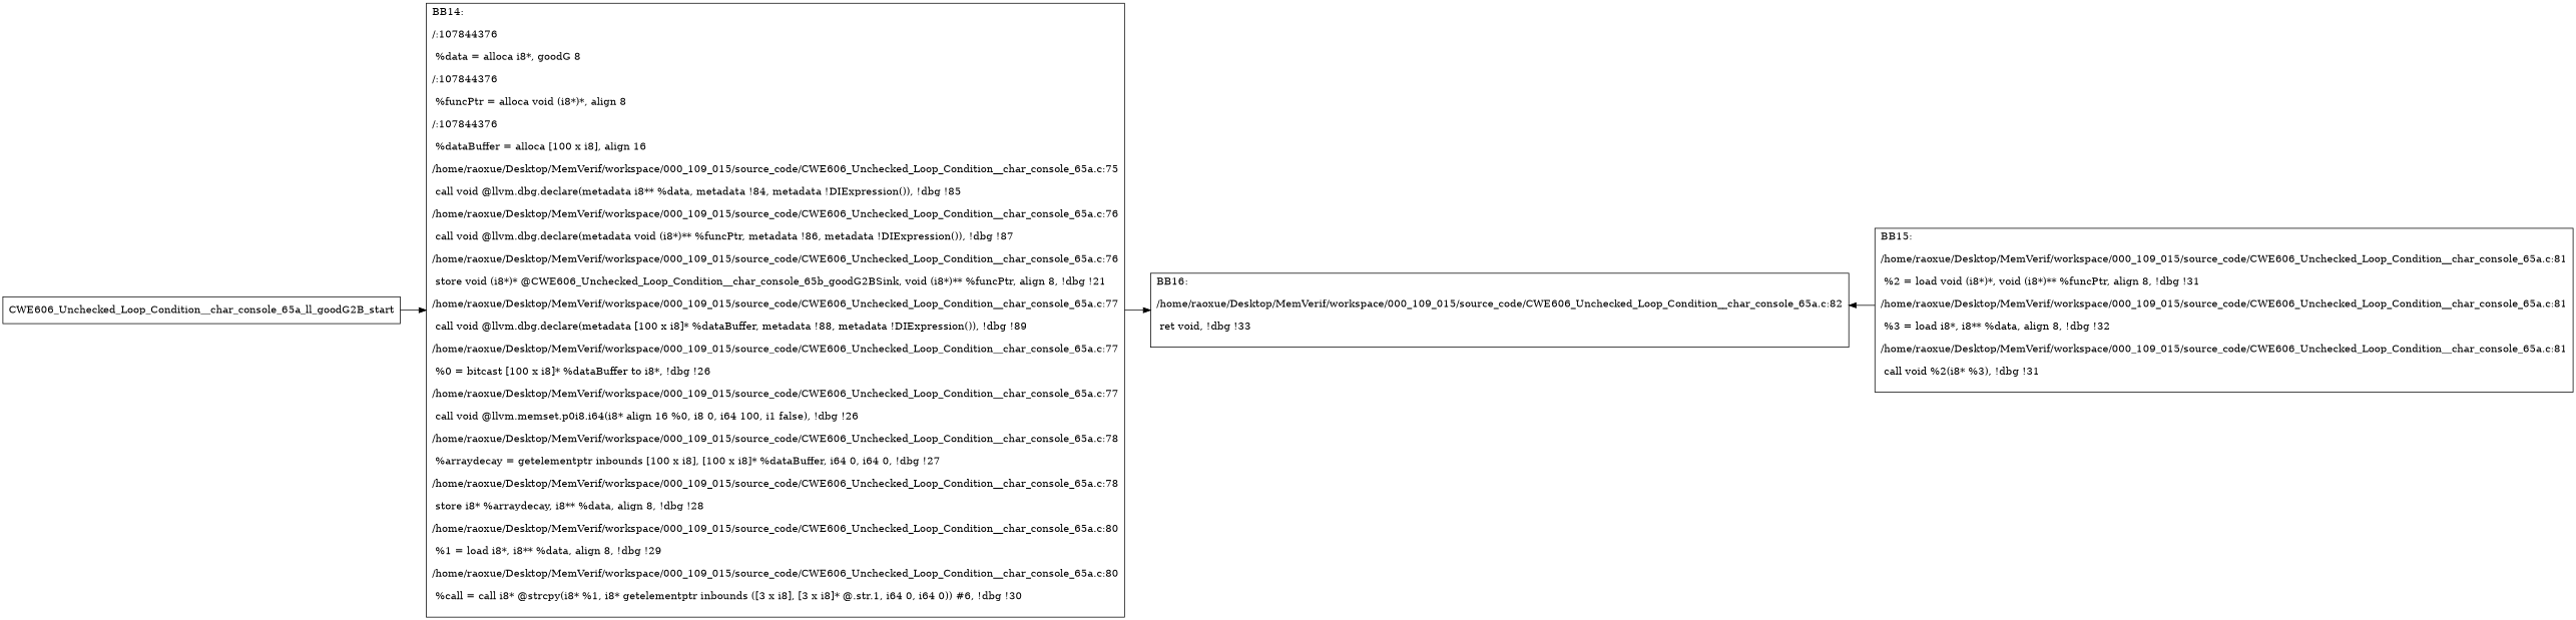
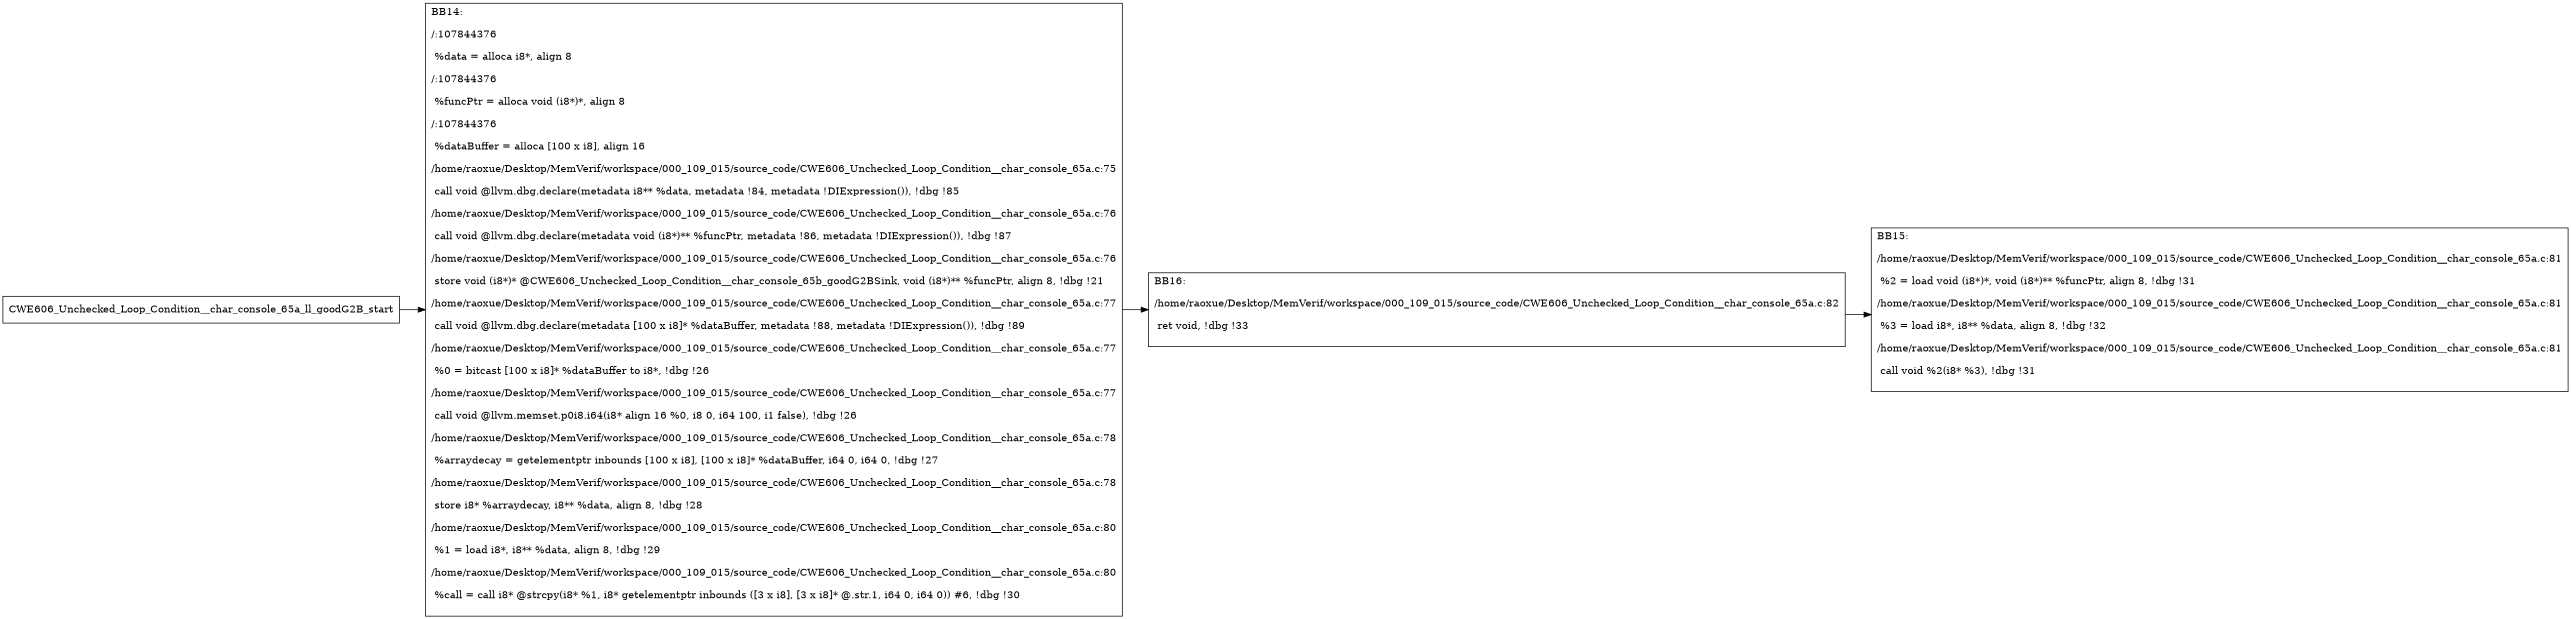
  digraph {
    rankdir=LR
    node [shape=record]
    n1 [label="{CWE606_Unchecked_Loop_Condition__char_console_65a_ll_goodG2B_start}"]
-   n2 [label="{BB14:\l\l/:107844376\l\n  %data = alloca i8*, goodG 8\l\n/:107844376\l\n  %funcPtr = alloca void (i8*)*, align 8\l\n/:107844376\l\n  %dataBuffer = alloca [100 x i8], align 16\l\n/home/raoxue/Desktop/MemVerif/workspace/000_109_015/source_code/CWE606_Unchecked_Loop_Condition__char_console_65a.c:75\l\n  call void @llvm.dbg.declare(metadata i8** %data, metadata !84, metadata !DIExpression()), !dbg !85\l\n/home/raoxue/Desktop/MemVerif/workspace/000_109_015/source_code/CWE606_Unchecked_Loop_Condition__char_console_65a.c:76\l\n  call void @llvm.dbg.declare(metadata void (i8*)** %funcPtr, metadata !86, metadata !DIExpression()), !dbg !87\l\n/home/raoxue/Desktop/MemVerif/workspace/000_109_015/source_code/CWE606_Unchecked_Loop_Condition__char_console_65a.c:76\l\n  store void (i8*)* @CWE606_Unchecked_Loop_Condition__char_console_65b_goodG2BSink, void (i8*)** %funcPtr, align 8, !dbg !21\l\n/home/raoxue/Desktop/MemVerif/workspace/000_109_015/source_code/CWE606_Unchecked_Loop_Condition__char_console_65a.c:77\l\n  call void @llvm.dbg.declare(metadata [100 x i8]* %dataBuffer, metadata !88, metadata !DIExpression()), !dbg !89\l\n/home/raoxue/Desktop/MemVerif/workspace/000_109_015/source_code/CWE606_Unchecked_Loop_Condition__char_console_65a.c:77\l\n  %0 = bitcast [100 x i8]* %dataBuffer to i8*, !dbg !26\l\n/home/raoxue/Desktop/MemVerif/workspace/000_109_015/source_code/CWE606_Unchecked_Loop_Condition__char_console_65a.c:77\l\n  call void @llvm.memset.p0i8.i64(i8* align 16 %0, i8 0, i64 100, i1 false), !dbg !26\l\n/home/raoxue/Desktop/MemVerif/workspace/000_109_015/source_code/CWE606_Unchecked_Loop_Condition__char_console_65a.c:78\l\n  %arraydecay = getelementptr inbounds [100 x i8], [100 x i8]* %dataBuffer, i64 0, i64 0, !dbg !27\l\n/home/raoxue/Desktop/MemVerif/workspace/000_109_015/source_code/CWE606_Unchecked_Loop_Condition__char_console_65a.c:78\l\n  store i8* %arraydecay, i8** %data, align 8, !dbg !28\l\n/home/raoxue/Desktop/MemVerif/workspace/000_109_015/source_code/CWE606_Unchecked_Loop_Condition__char_console_65a.c:80\l\n  %1 = load i8*, i8** %data, align 8, !dbg !29\l\n/home/raoxue/Desktop/MemVerif/workspace/000_109_015/source_code/CWE606_Unchecked_Loop_Condition__char_console_65a.c:80\l\n  %call = call i8* @strcpy(i8* %1, i8* getelementptr inbounds ([3 x i8], [3 x i8]* @.str.1, i64 0, i64 0)) #6, !dbg !30\l\n}"]
+   n2 [label="{BB14:\l\l/:107844376\l\n  %data = alloca i8*, align 8\l\n/:107844376\l\n  %funcPtr = alloca void (i8*)*, align 8\l\n/:107844376\l\n  %dataBuffer = alloca [100 x i8], align 16\l\n/home/raoxue/Desktop/MemVerif/workspace/000_109_015/source_code/CWE606_Unchecked_Loop_Condition__char_console_65a.c:75\l\n  call void @llvm.dbg.declare(metadata i8** %data, metadata !84, metadata !DIExpression()), !dbg !85\l\n/home/raoxue/Desktop/MemVerif/workspace/000_109_015/source_code/CWE606_Unchecked_Loop_Condition__char_console_65a.c:76\l\n  call void @llvm.dbg.declare(metadata void (i8*)** %funcPtr, metadata !86, metadata !DIExpression()), !dbg !87\l\n/home/raoxue/Desktop/MemVerif/workspace/000_109_015/source_code/CWE606_Unchecked_Loop_Condition__char_console_65a.c:76\l\n  store void (i8*)* @CWE606_Unchecked_Loop_Condition__char_console_65b_goodG2BSink, void (i8*)** %funcPtr, align 8, !dbg !21\l\n/home/raoxue/Desktop/MemVerif/workspace/000_109_015/source_code/CWE606_Unchecked_Loop_Condition__char_console_65a.c:77\l\n  call void @llvm.dbg.declare(metadata [100 x i8]* %dataBuffer, metadata !88, metadata !DIExpression()), !dbg !89\l\n/home/raoxue/Desktop/MemVerif/workspace/000_109_015/source_code/CWE606_Unchecked_Loop_Condition__char_console_65a.c:77\l\n  %0 = bitcast [100 x i8]* %dataBuffer to i8*, !dbg !26\l\n/home/raoxue/Desktop/MemVerif/workspace/000_109_015/source_code/CWE606_Unchecked_Loop_Condition__char_console_65a.c:77\l\n  call void @llvm.memset.p0i8.i64(i8* align 16 %0, i8 0, i64 100, i1 false), !dbg !26\l\n/home/raoxue/Desktop/MemVerif/workspace/000_109_015/source_code/CWE606_Unchecked_Loop_Condition__char_console_65a.c:78\l\n  %arraydecay = getelementptr inbounds [100 x i8], [100 x i8]* %dataBuffer, i64 0, i64 0, !dbg !27\l\n/home/raoxue/Desktop/MemVerif/workspace/000_109_015/source_code/CWE606_Unchecked_Loop_Condition__char_console_65a.c:78\l\n  store i8* %arraydecay, i8** %data, align 8, !dbg !28\l\n/home/raoxue/Desktop/MemVerif/workspace/000_109_015/source_code/CWE606_Unchecked_Loop_Condition__char_console_65a.c:80\l\n  %1 = load i8*, i8** %data, align 8, !dbg !29\l\n/home/raoxue/Desktop/MemVerif/workspace/000_109_015/source_code/CWE606_Unchecked_Loop_Condition__char_console_65a.c:80\l\n  %call = call i8* @strcpy(i8* %1, i8* getelementptr inbounds ([3 x i8], [3 x i8]* @.str.1, i64 0, i64 0)) #6, !dbg !30\l\n}"]
    n3 [label="{BB16:\l\l/home/raoxue/Desktop/MemVerif/workspace/000_109_015/source_code/CWE606_Unchecked_Loop_Condition__char_console_65a.c:82\l\n  ret void, !dbg !33\l\n}"]
    n4 [label="{BB15:\l\l/home/raoxue/Desktop/MemVerif/workspace/000_109_015/source_code/CWE606_Unchecked_Loop_Condition__char_console_65a.c:81\l\n  %2 = load void (i8*)*, void (i8*)** %funcPtr, align 8, !dbg !31\l\n/home/raoxue/Desktop/MemVerif/workspace/000_109_015/source_code/CWE606_Unchecked_Loop_Condition__char_console_65a.c:81\l\n  %3 = load i8*, i8** %data, align 8, !dbg !32\l\n/home/raoxue/Desktop/MemVerif/workspace/000_109_015/source_code/CWE606_Unchecked_Loop_Condition__char_console_65a.c:81\l\n  call void %2(i8* %3), !dbg !31\l\n}"]
    n1 -> n2
    n2 -> n3
-   n4 -> n3
+   n3 -> n4
  }
